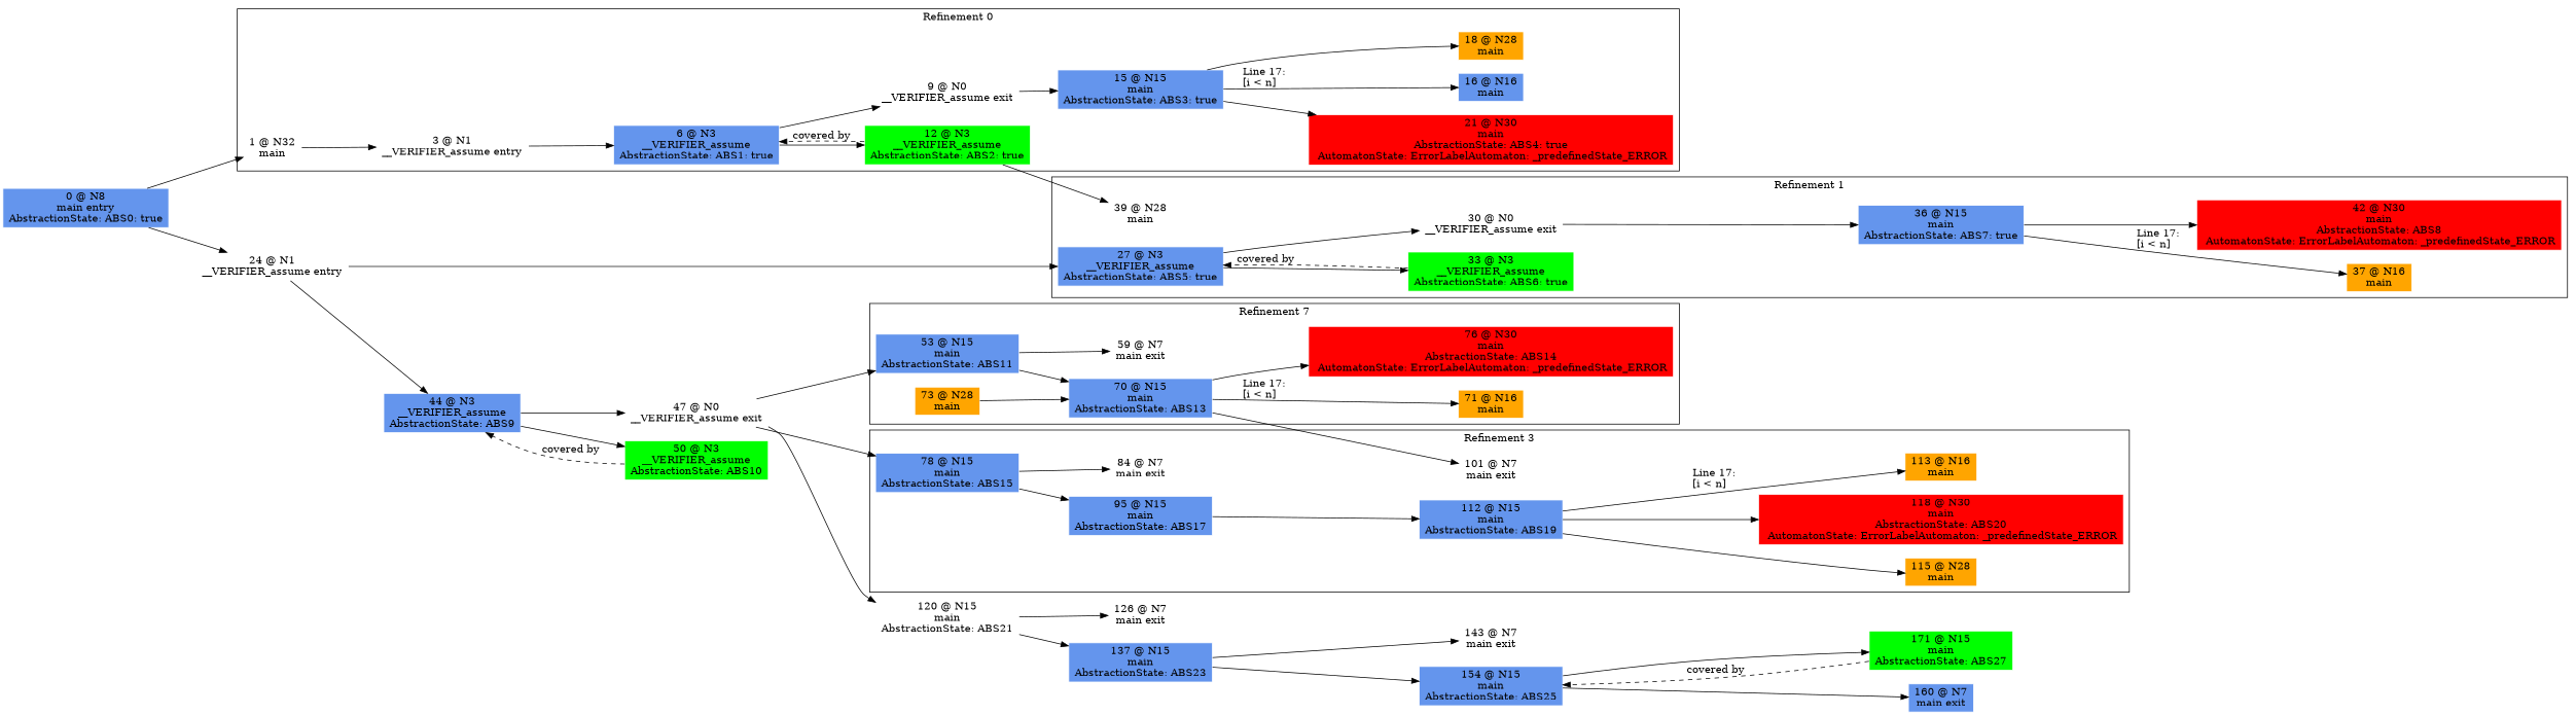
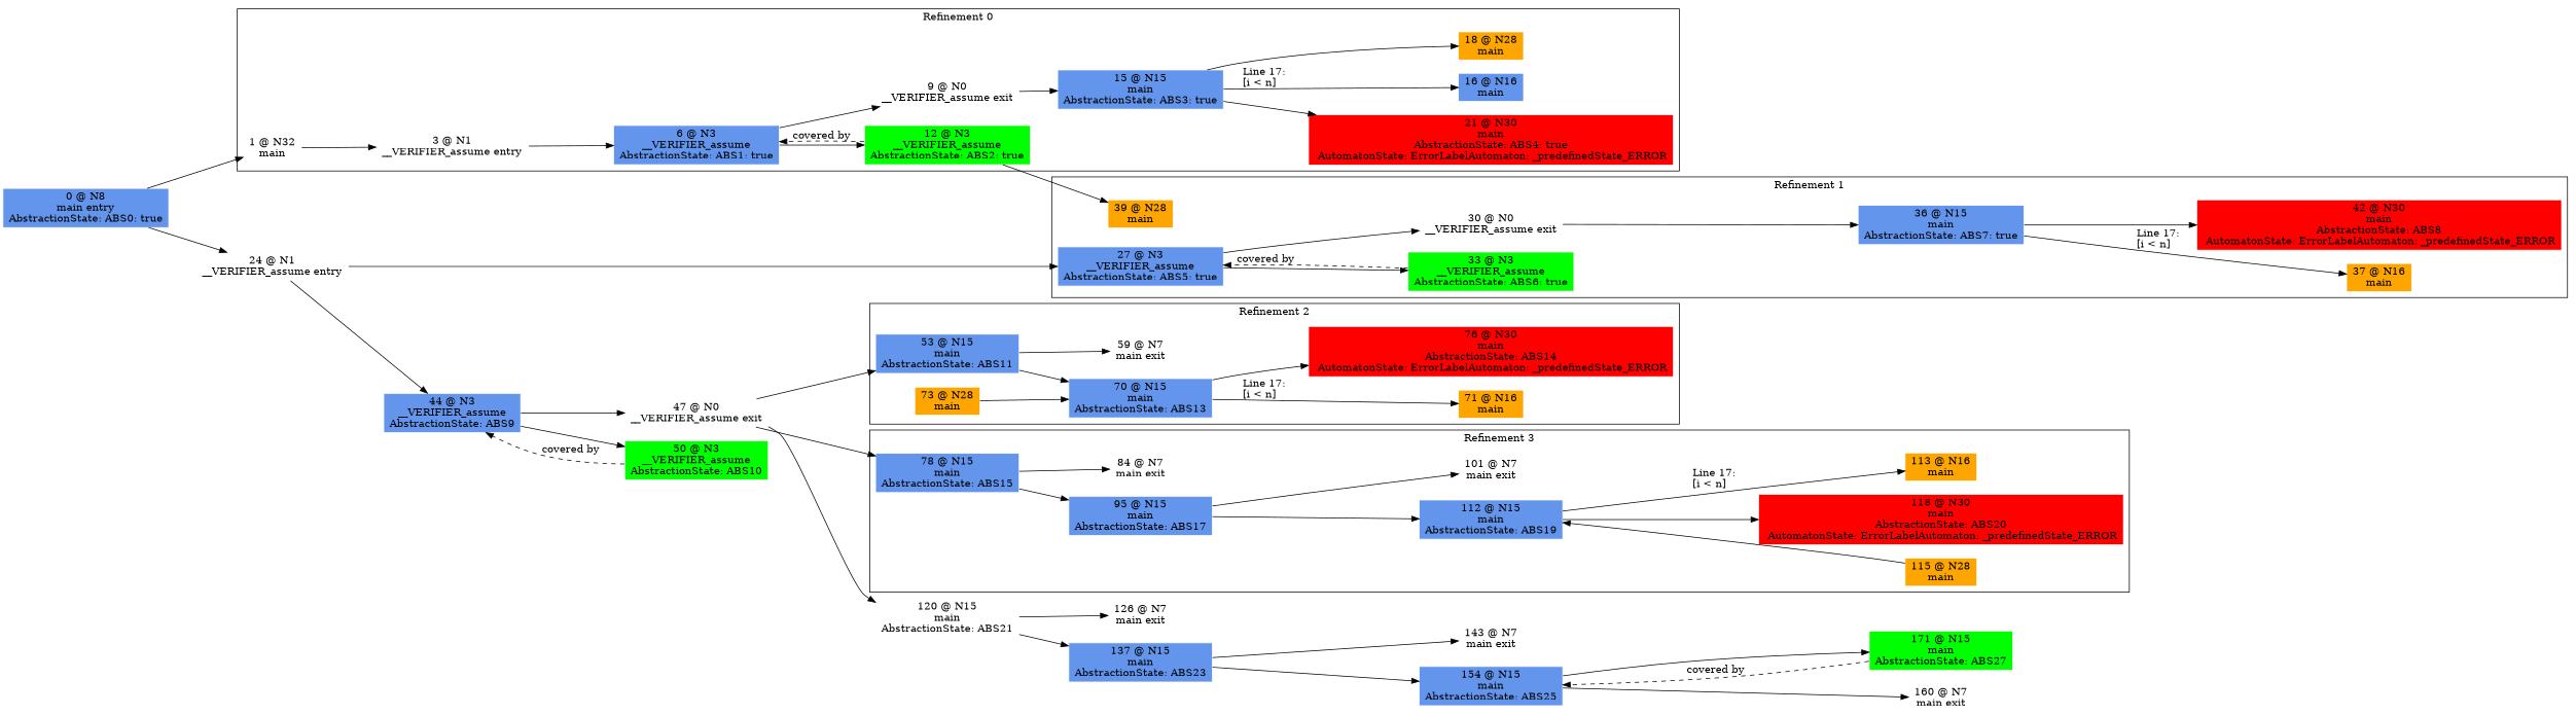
  digraph {
    rankdir=LR
    node [color=white shape=box style=filled fillcolor=cornflowerblue]
    n1 [label="1 @ N32\nmain\n" fillcolor=""]
    n2 [label="3 @ N1\n__VERIFIER_assume entry\n" fillcolor=""]
    n3 [label="6 @ N3\n__VERIFIER_assume\nAbstractionState: ABS1: true\n"]
    n4 [fillcolor=green label="12 @ N3\n__VERIFIER_assume\nAbstractionState: ABS2: true\n"]
    n5 [label="9 @ N0\n__VERIFIER_assume exit\n" fillcolor=""]
    n6 [label="15 @ N15\nmain\nAbstractionState: ABS3: true\n"]
    n7 [fillcolor=red label="21 @ N30\nmain\nAbstractionState: ABS4: true\n AutomatonState: ErrorLabelAutomaton: _predefinedState_ERROR\n"]
    n8 [label="16 @ N16\nmain\n"]
    n9 [fillcolor=orange label="18 @ N28\nmain\n"]
    n10 [label="27 @ N3\n__VERIFIER_assume\nAbstractionState: ABS5: true\n"]
    n11 [fillcolor=green label="33 @ N3\n__VERIFIER_assume\nAbstractionState: ABS6: true\n"]
    n12 [label="30 @ N0\n__VERIFIER_assume exit\n" fillcolor=""]
    n13 [label="36 @ N15\nmain\nAbstractionState: ABS7: true\n"]
-   n14 [fillcolor=white label="39 @ N28\nmain\n"]
+   n14 [fillcolor=orange label="39 @ N28\nmain\n"]
    n15 [fillcolor=orange label="37 @ N16\nmain\n"]
    n16 [fillcolor=red label="42 @ N30\nmain\nAbstractionState: ABS8\n AutomatonState: ErrorLabelAutomaton: _predefinedState_ERROR\n"]
    n17 [label="53 @ N15\nmain\nAbstractionState: ABS11\n"]
    n18 [label="70 @ N15\nmain\nAbstractionState: ABS13\n"]
    n19 [label="59 @ N7\nmain exit\n" fillcolor=""]
    n20 [fillcolor=orange label="71 @ N16\nmain\n"]
    n21 [fillcolor=red label="76 @ N30\nmain\nAbstractionState: ABS14\n AutomatonState: ErrorLabelAutomaton: _predefinedState_ERROR\n"]
    n22 [fillcolor=orange label="73 @ N28\nmain\n"]
    n23 [label="78 @ N15\nmain\nAbstractionState: ABS15\n"]
    n24 [label="95 @ N15\nmain\nAbstractionState: ABS17\n"]
    n25 [label="84 @ N7\nmain exit\n" fillcolor=""]
    n26 [label="112 @ N15\nmain\nAbstractionState: ABS19\n"]
    n27 [label="101 @ N7\nmain exit\n" fillcolor=""]
    n28 [fillcolor=orange label="115 @ N28\nmain\n"]
    n29 [fillcolor=red label="118 @ N30\nmain\nAbstractionState: ABS20\n AutomatonState: ErrorLabelAutomaton: _predefinedState_ERROR\n"]
    n30 [fillcolor=orange label="113 @ N16\nmain\n"]
    n31 [label="0 @ N8\nmain entry\nAbstractionState: ABS0: true\n"]
    n32 [label="24 @ N1\n__VERIFIER_assume entry\n" fillcolor=""]
    n33 [label="44 @ N3\n__VERIFIER_assume\nAbstractionState: ABS9\n"]
    n34 [label="47 @ N0\n__VERIFIER_assume exit\n" fillcolor=""]
    n35 [fillcolor=green label="50 @ N3\n__VERIFIER_assume\nAbstractionState: ABS10\n"]
    n36 [fillcolor=white label="120 @ N15\nmain\nAbstractionState: ABS21\n"]
    n37 [label="126 @ N7\nmain exit\n" fillcolor=""]
    n38 [label="137 @ N15\nmain\nAbstractionState: ABS23\n"]
    n39 [label="143 @ N7\nmain exit\n" fillcolor=""]
    n40 [label="154 @ N15\nmain\nAbstractionState: ABS25\n"]
    n41 [fillcolor=green label="171 @ N15\nmain\nAbstractionState: ABS27\n"]
-   n42 [label="160 @ N7\nmain exit\n"]
+   n42 [label="160 @ N7\nmain exit\n" fillcolor=""]
    subgraph cluster_1 {
      label="Refinement 0"
      n1
      n2
      n3
      n4
      n5
      n6
      n7
      n8
      n9
    }
    subgraph cluster_2 {
      label="Refinement 1"
      n10
      n11
      n12
      n13
      n14
      n15
      n16
    }
    subgraph cluster_3 {
-     label="Refinement 7"
+     label="Refinement 2"
      n17
      n18
      n19
      n20
      n21
      n22
    }
    subgraph cluster_4 {
      label="Refinement 3"
      n23
      n24
      n25
      n26
      n27
      n28
      n29
      n30
    }
    n1 -> n2
    n2 -> n3
    n3 -> n4
    n3 -> n5
    n4 -> n3 [label="covered by" style=dashed weight=0]
    n4 -> n14
    n5 -> n6
    n6 -> n7
    n6 -> n8 [label="Line 17: \l[i < n]\l"]
    n6 -> n9
    n10 -> n11
    n10 -> n12
    n11 -> n10 [label="covered by" style=dashed weight=0]
    n12 -> n13
    n13 -> n15 [label="Line 17: \l[i < n]\l"]
    n13 -> n16
    n17 -> n18
    n17 -> n19
    n18 -> n20 [label="Line 17: \l[i < n]\l"]
    n18 -> n21
    n22 -> n18
    n23 -> n24
    n23 -> n25
    n24 -> n26
-   n18 -> n27
-   n26 -> n28
+   n24 -> n27
+   n28 -> n26
    n26 -> n29
    n26 -> n30 [label="Line 17: \l[i < n]\l"]
    n31 -> n1
    n31 -> n32
    n32 -> n10
    n32 -> n33
    n33 -> n34
    n33 -> n35
    n34 -> n17
    n34 -> n23
    n34 -> n36
    n35 -> n33 [label="covered by" style=dashed weight=0]
    n36 -> n37
    n36 -> n38
    n38 -> n39
    n38 -> n40
    n40 -> n41
    n40 -> n42
    n41 -> n40 [label="covered by" style=dashed weight=0]
  }
